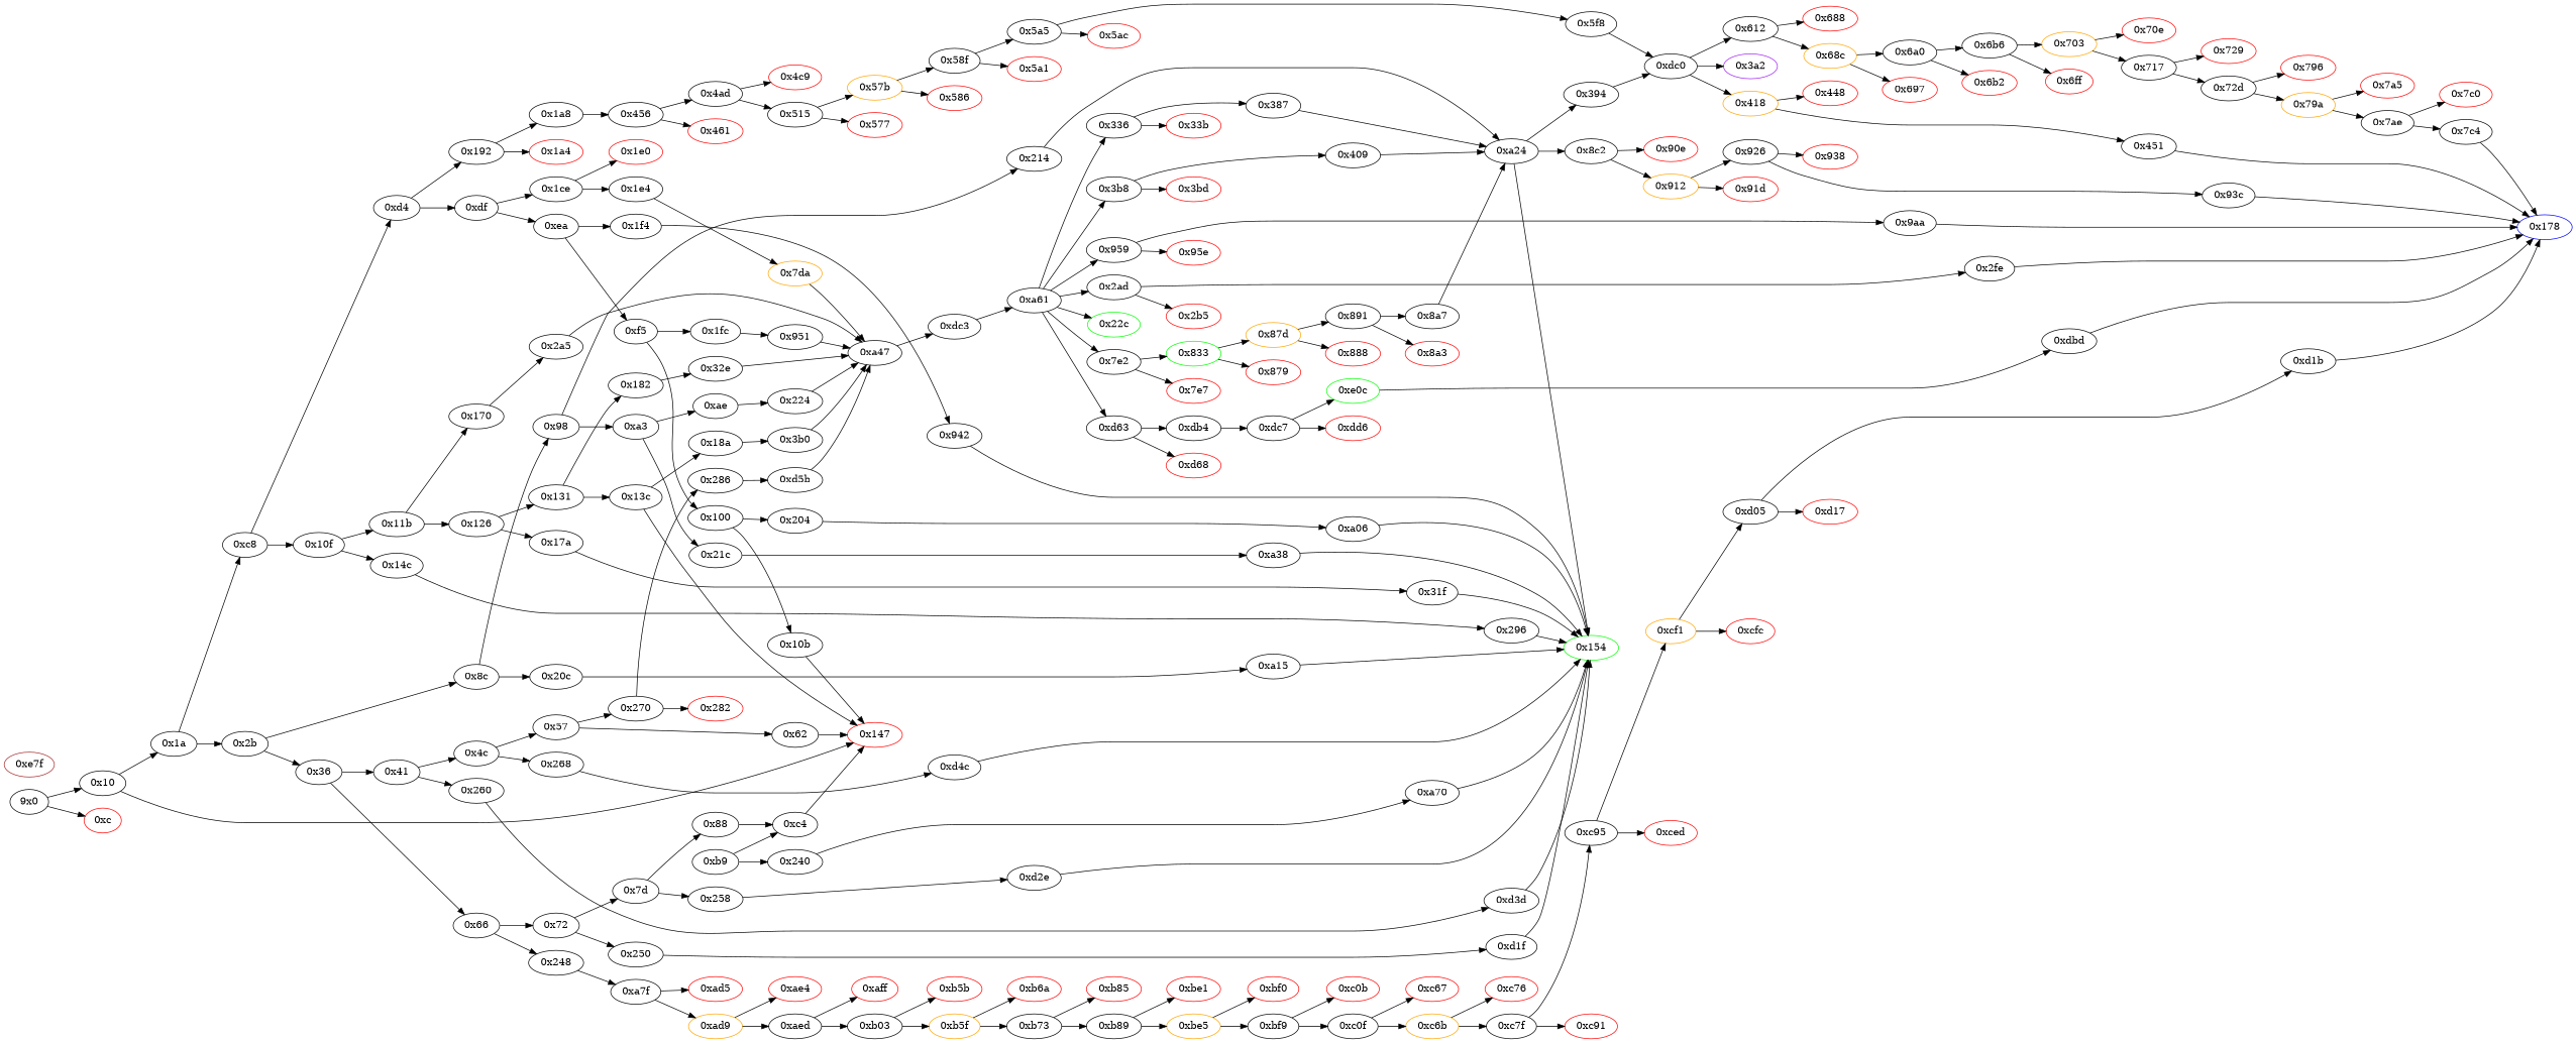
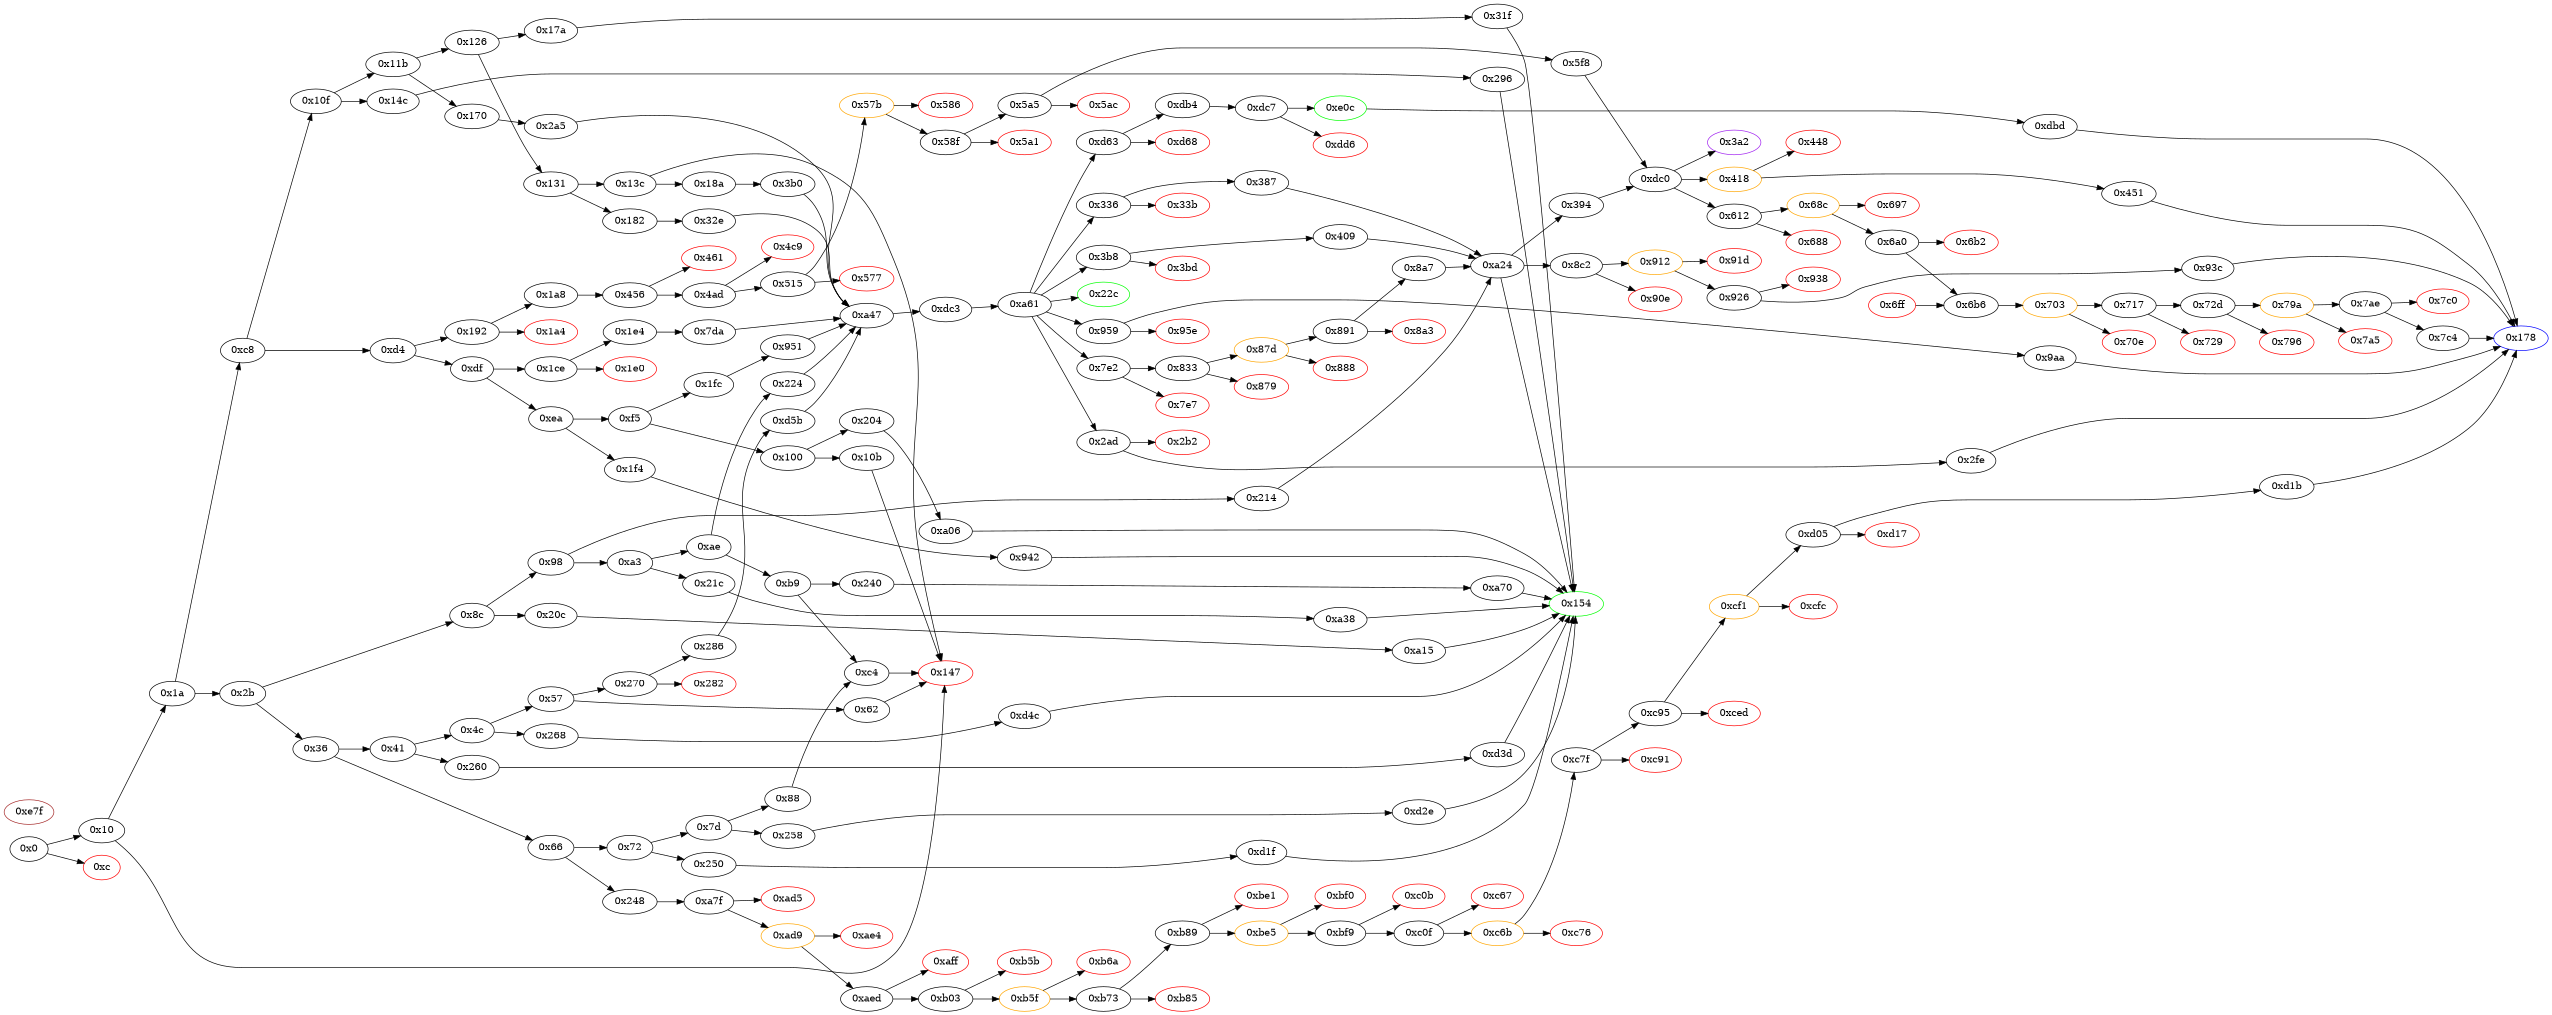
  strict digraph {
    rankdir=LR
    node [fillcolor=white style=filled]
    "0x154" [color=green]
    "0xd2e"
    "0xbe5" [color=orange]
    "0xb89"
    "0xbe1" [color=red]
    "0xbf9"
    "0xbf0" [color=red]
    "0x456"
    "0x4ad"
    "0x461" [color=red]
    "0x4c9" [color=red]
    "0x515"
    "0x7e7" [color=red]
    "0x7e2"
-   "0x833" [color=green]
+   "0x833"
    "0x879" [color=red]
    "0x87d" [color=orange]
    "0x5a1" [color=red]
    "0xc67" [color=red]
    "0x703" [color=orange]
    "0x6b6"
    "0x6ff" [color=red]
    "0x70e" [color=red]
    "0x717"
    "0xdb4"
    "0xdc7"
    "0xe0c" [color=green]
    "0xdd6" [color=red]
    "0x131"
    "0x182"
    "0x13c"
    "0x32e"
    "0x147" [color=red]
    "0x18a"
    "0x204"
    "0xa06"
    "0x41"
    "0x260"
    "0x4c"
    "0xd3d"
    "0x57"
    "0x268"
    "0xdbd"
    "0xb5f" [color=orange]
    "0xb6a" [color=red]
    "0xb73"
    "0xb85" [color=red]
    "0x8a3" [color=red]
    "0x891"
    "0x8a7"
    "0xa24"
    "0x2b"
    "0x36"
    "0x8c"
    "0x66"
    "0x98"
    "0x20c"
    "0x6a0"
    "0x6b2" [color=red]
    "0x1e0" [color=red]
    "0x926"
    "0x93c"
    "0x938" [color=red]
    "0x178" [color=blue]
-   "0x7da" [color=orange]
+   "0x7da"
    "0xa47"
    "0xdc3"
    "0xc0b" [color=red]
    "0xc0f"
    "0xc91" [color=red]
    "0xc7f"
    "0xc95"
    "0xcf1" [color=orange]
    "0xced" [color=red]
    "0xa3"
    "0x214"
    "0x21c"
    "0xae"
    "0xad5" [color=red]
    "0x888" [color=red]
    "0x5f8"
    "0xdc0"
    "0x3a2" [color=purple]
    "0x418" [color=orange]
    "0x612"
    "0xb03"
    "0xb5b" [color=red]
    "0x7a5" [color=red]
    "0x296"
    "0x248"
    "0xa7f"
    "0xad9" [color=orange]
    "0x1e4"
    "0x72"
    "0xd17" [color=red]
    "0xd05"
    "0xd1b"
    "0xa61"
    "0x2ad"
    "0xd63"
    "0x336"
    "0x22c" [color=green]
    "0x3b8"
    "0x959"
    "0xf5"
    "0x100"
    "0x1fc"
    "0x10b"
    "0x951"
    "0x394"
    "0xc76" [color=red]
    "0x9aa"
    "0xae4" [color=red]
    "0x57b" [color=orange]
    "0x577" [color=red]
    "0x3b0"
    "0xb9"
    "0xc4"
    "0x240"
    "0xa70"
    "0x387"
    "0x8c2"
    "0xaed"
    "0xa15"
    "0x2fe"
-   "0x2b2" [color=red label="0x2b5"]
+   "0x2b2" [color=red]
    "0x90e" [color=red]
    "0xd68" [color=red]
    "0x68c" [color=orange]
    "0x697" [color=red]
    "0xa38"
    "0x224"
    "0x258"
    "0x33b" [color=red]
    "0x250"
    "0x7d"
    "0x5a5"
    "0x5ac" [color=red]
    "0x586" [color=red]
    "0x1a"
    "0xc8"
    "0xd4"
    "0x10f"
    "0x88"
    "0x688" [color=red]
    "0xc6b" [color=orange]
    "0xd1f"
    "0x451"
    "0x448" [color=red]
    "0x1a8"
    "0x58f"
    "0x942"
    "0x729" [color=red]
    "0x72d"
    "0x796" [color=red]
    "0x79a" [color=orange]
    "0xaff" [color=red]
    "0x31f"
    "0x912" [color=orange]
    "0xdf"
    "0xea"
    "0x1ce"
    "0x1f4"
    "0x95e" [color=red]
    "0x409"
    "0x17a"
    "0x282" [color=red]
    "0x286"
    "0xd5b"
    "0x62"
    "0x3bd" [color=red]
    "0x91d" [color=red]
    "0x270"
    "0xe7f" [color=brown]
-   "0x0" [label="9x0"]
+   "0x0"
    "0x10"
    "0xc" [color=red]
    "0x11b"
    "0x170"
    "0x126"
    "0x2a5"
    "0x7ae"
    "0x7c4"
    "0x7c0" [color=red]
    "0xd4c"
    "0xcfc" [color=red]
    "0x192"
    "0x1a4" [color=red]
    "0x14c"
    "0xd2e" -> "0x154"
    "0xbe5" -> "0xbf9"
    "0xbe5" -> "0xbf0"
    "0xb89" -> "0xbe5"
    "0xb89" -> "0xbe1"
    "0xbf9" -> "0xc0b"
    "0xbf9" -> "0xc0f"
    "0x456" -> "0x4ad"
    "0x456" -> "0x461"
    "0x4ad" -> "0x4c9"
    "0x4ad" -> "0x515"
    "0x515" -> "0x57b"
    "0x515" -> "0x577"
    "0x7e2" -> "0x7e7"
    "0x7e2" -> "0x833"
    "0x833" -> "0x879"
    "0x833" -> "0x87d"
    "0x87d" -> "0x891"
    "0x87d" -> "0x888"
    "0x703" -> "0x70e"
    "0x703" -> "0x717"
    "0x6b6" -> "0x703"
-   "0x6b6" -> "0x6ff"
+   "0x6ff" -> "0x6b6"
    "0x717" -> "0x729"
    "0x717" -> "0x72d"
    "0xdb4" -> "0xdc7"
    "0xdc7" -> "0xe0c"
    "0xdc7" -> "0xdd6"
    "0xe0c" -> "0xdbd"
    "0x131" -> "0x182"
    "0x131" -> "0x13c"
    "0x182" -> "0x32e"
    "0x13c" -> "0x147"
    "0x13c" -> "0x18a"
    "0x32e" -> "0xa47"
    "0x18a" -> "0x3b0"
    "0x204" -> "0xa06"
    "0xa06" -> "0x154"
    "0x41" -> "0x260"
    "0x41" -> "0x4c"
    "0x260" -> "0xd3d"
    "0x4c" -> "0x57"
    "0x4c" -> "0x268"
    "0xd3d" -> "0x154"
    "0x57" -> "0x62"
    "0x57" -> "0x270"
    "0x268" -> "0xd4c"
    "0xdbd" -> "0x178"
    "0xb5f" -> "0xb6a"
    "0xb5f" -> "0xb73"
    "0xb73" -> "0xb89"
    "0xb73" -> "0xb85"
    "0x891" -> "0x8a3"
    "0x891" -> "0x8a7"
    "0x8a7" -> "0xa24"
    "0xa24" -> "0x154"
    "0xa24" -> "0x394"
    "0xa24" -> "0x8c2"
    "0x2b" -> "0x36"
    "0x2b" -> "0x8c"
    "0x36" -> "0x41"
    "0x36" -> "0x66"
    "0x8c" -> "0x98"
    "0x8c" -> "0x20c"
    "0x66" -> "0x248"
    "0x66" -> "0x72"
    "0x98" -> "0xa3"
    "0x98" -> "0x214"
    "0x20c" -> "0xa15"
    "0x6a0" -> "0x6b6"
    "0x6a0" -> "0x6b2"
    "0x926" -> "0x93c"
    "0x926" -> "0x938"
    "0x93c" -> "0x178"
    "0x7da" -> "0xa47"
    "0xa47" -> "0xdc3"
    "0xdc3" -> "0xa61"
    "0xc0f" -> "0xc67"
    "0xc0f" -> "0xc6b"
    "0xc7f" -> "0xc91"
    "0xc7f" -> "0xc95"
    "0xc95" -> "0xcf1"
    "0xc95" -> "0xced"
    "0xcf1" -> "0xd05"
    "0xcf1" -> "0xcfc"
    "0xa3" -> "0x21c"
    "0xa3" -> "0xae"
    "0x214" -> "0xa24"
    "0x21c" -> "0xa38"
+   "0xae" -> "0xb9"
    "0xae" -> "0x224"
    "0x5f8" -> "0xdc0"
    "0xdc0" -> "0x3a2"
    "0xdc0" -> "0x418"
    "0xdc0" -> "0x612"
    "0x418" -> "0x451"
    "0x418" -> "0x448"
    "0x612" -> "0x68c"
    "0x612" -> "0x688"
    "0xb03" -> "0xb5f"
    "0xb03" -> "0xb5b"
    "0x296" -> "0x154"
    "0x248" -> "0xa7f"
    "0xa7f" -> "0xad5"
    "0xa7f" -> "0xad9"
    "0xad9" -> "0xae4"
    "0xad9" -> "0xaed"
    "0x1e4" -> "0x7da"
    "0x72" -> "0x250"
    "0x72" -> "0x7d"
    "0xd05" -> "0xd17"
    "0xd05" -> "0xd1b"
    "0xd1b" -> "0x178"
    "0xa61" -> "0x7e2"
    "0xa61" -> "0x2ad"
    "0xa61" -> "0xd63"
    "0xa61" -> "0x336"
    "0xa61" -> "0x22c"
    "0xa61" -> "0x3b8"
    "0xa61" -> "0x959"
    "0x2ad" -> "0x2fe"
    "0x2ad" -> "0x2b2"
    "0xd63" -> "0xdb4"
    "0xd63" -> "0xd68"
    "0x336" -> "0x387"
    "0x336" -> "0x33b"
    "0x3b8" -> "0x409"
    "0x3b8" -> "0x3bd"
    "0x959" -> "0x9aa"
    "0x959" -> "0x95e"
    "0xf5" -> "0x100"
    "0xf5" -> "0x1fc"
    "0x100" -> "0x204"
    "0x100" -> "0x10b"
    "0x1fc" -> "0x951"
    "0x10b" -> "0x147"
    "0x951" -> "0xa47"
    "0x394" -> "0xdc0"
    "0x9aa" -> "0x178"
    "0x57b" -> "0x586"
    "0x57b" -> "0x58f"
    "0x3b0" -> "0xa47"
    "0xb9" -> "0xc4"
    "0xb9" -> "0x240"
    "0xc4" -> "0x147"
    "0x240" -> "0xa70"
    "0xa70" -> "0x154"
    "0x387" -> "0xa24"
    "0x8c2" -> "0x90e"
    "0x8c2" -> "0x912"
    "0xaed" -> "0xb03"
    "0xaed" -> "0xaff"
    "0xa15" -> "0x154"
    "0x2fe" -> "0x178"
    "0x68c" -> "0x6a0"
    "0x68c" -> "0x697"
    "0xa38" -> "0x154"
    "0x224" -> "0xa47"
    "0x258" -> "0xd2e"
    "0x250" -> "0xd1f"
    "0x7d" -> "0x258"
    "0x7d" -> "0x88"
    "0x5a5" -> "0x5f8"
    "0x5a5" -> "0x5ac"
    "0x1a" -> "0x2b"
    "0x1a" -> "0xc8"
    "0xc8" -> "0xd4"
    "0xc8" -> "0x10f"
    "0xd4" -> "0xdf"
    "0xd4" -> "0x192"
    "0x10f" -> "0x11b"
    "0x10f" -> "0x14c"
    "0x88" -> "0xc4"
    "0xc6b" -> "0xc7f"
    "0xc6b" -> "0xc76"
    "0xd1f" -> "0x154"
    "0x451" -> "0x178"
    "0x1a8" -> "0x456"
    "0x58f" -> "0x5a1"
    "0x58f" -> "0x5a5"
    "0x942" -> "0x154"
    "0x72d" -> "0x796"
    "0x72d" -> "0x79a"
    "0x79a" -> "0x7a5"
    "0x79a" -> "0x7ae"
    "0x31f" -> "0x154"
    "0x912" -> "0x926"
    "0x912" -> "0x91d"
    "0xdf" -> "0xea"
    "0xdf" -> "0x1ce"
    "0xea" -> "0xf5"
    "0xea" -> "0x1f4"
    "0x1ce" -> "0x1e0"
    "0x1ce" -> "0x1e4"
    "0x1f4" -> "0x942"
    "0x409" -> "0xa24"
    "0x17a" -> "0x31f"
    "0x286" -> "0xd5b"
    "0xd5b" -> "0xa47"
    "0x62" -> "0x147"
    "0x270" -> "0x282"
    "0x270" -> "0x286"
    "0x0" -> "0x10"
    "0x0" -> "0xc"
    "0x10" -> "0x147"
    "0x10" -> "0x1a"
    "0x11b" -> "0x170"
    "0x11b" -> "0x126"
    "0x170" -> "0x2a5"
    "0x126" -> "0x131"
    "0x126" -> "0x17a"
    "0x2a5" -> "0xa47"
    "0x7ae" -> "0x7c4"
    "0x7ae" -> "0x7c0"
    "0x7c4" -> "0x178"
    "0xd4c" -> "0x154"
    "0x192" -> "0x1a8"
    "0x192" -> "0x1a4"
    "0x14c" -> "0x296"
  }
